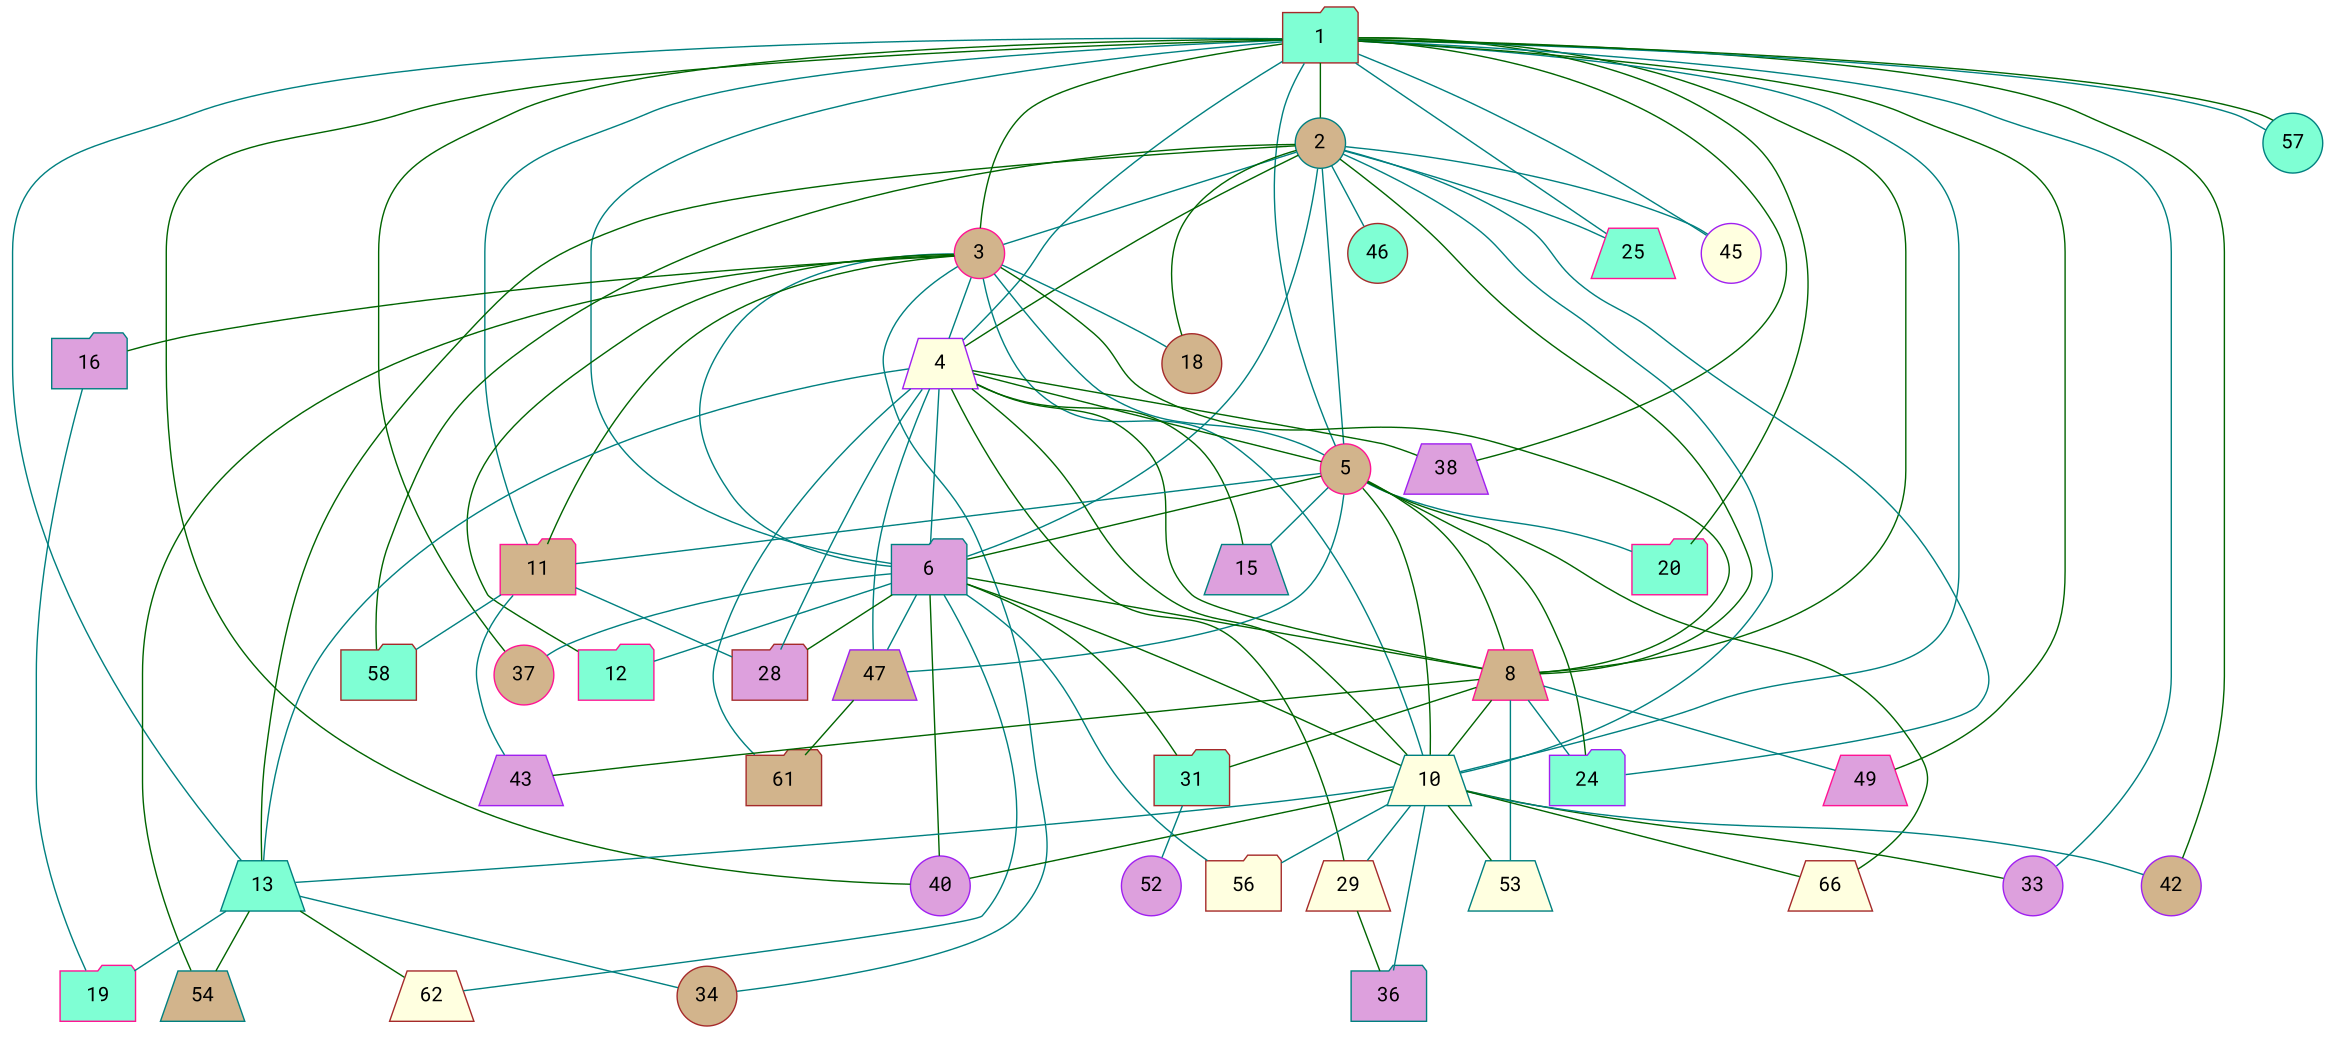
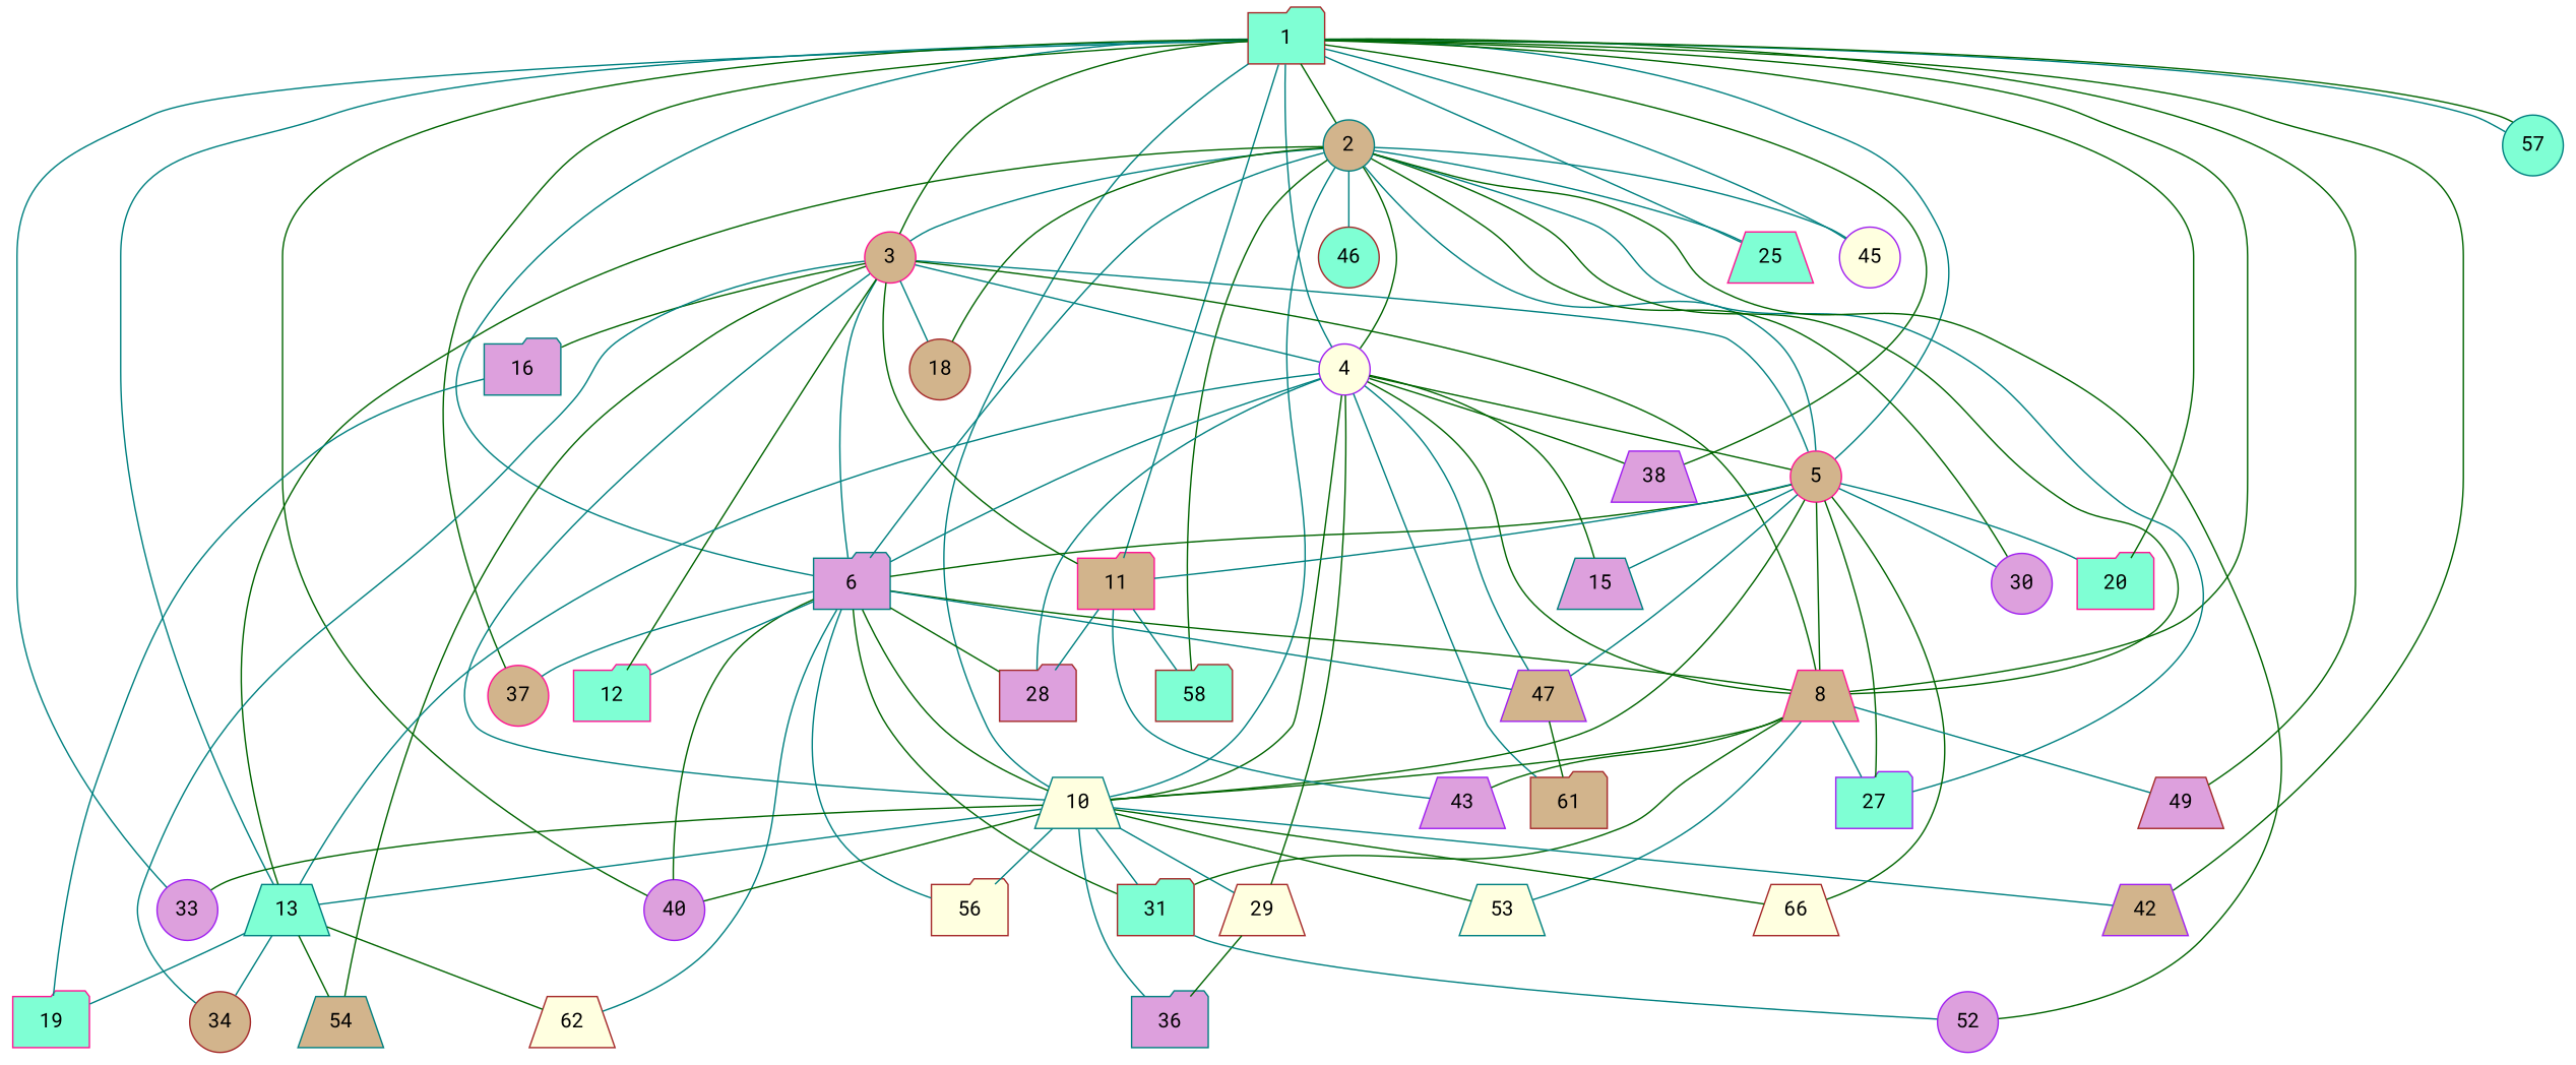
  graph {
    fontname="Roboto Mono"
    node [color=brown fillcolor=tan fontname="Roboto Mono" shape=trapezium style=filled]
    edge [color=teal fontname="Roboto Mono"]
    1 [fillcolor=aquamarine shape=folder super="+9"]
    2 [color=teal shape=circle super="+22"]
    3 [color=deeppink shape=circle super="+7"]
-   4 [color=purple fillcolor=lightyellow super="+59"]
+   4 [color=purple fillcolor=lightyellow shape=circle super="+59"]
    5 [color=deeppink shape=circle super="+35"]
    6 [color=teal fillcolor=plum shape=folder super="+32"]
    8 [color=deeppink super="+39"]
    10 [color=teal fillcolor=lightyellow super="+17"]
    11 [color=deeppink shape=folder super="+24"]
    13 [color=teal fillcolor=aquamarine super="+14"]
    20 [color=deeppink fillcolor=aquamarine shape=folder]
    25 [color=deeppink fillcolor=aquamarine]
    33 [color=purple fillcolor=plum shape=circle]
    37 [color=deeppink shape=circle]
    38 [color=purple fillcolor=plum]
    40 [color=purple fillcolor=plum shape=circle super="+51"]
-   42 [color=purple shape=circle]
+   42 [color=purple]
    45 [color=purple fillcolor=lightyellow shape=circle super="+48"]
-   49 [color=deeppink fillcolor=plum]
+   49 [fillcolor=plum]
    57 [color=teal fillcolor=aquamarine shape=circle]
    18 [shape=circle super="+23"]
-   27 [color=purple fillcolor=aquamarine shape=folder super="+41" label=24]
+   27 [color=purple fillcolor=aquamarine shape=folder super="+41"]
+   30 [color=purple fillcolor=plum shape=circle]
    46 [fillcolor=aquamarine shape=circle]
    52 [color=purple fillcolor=plum shape=circle]
    58 [fillcolor=aquamarine shape=folder]
    12 [color=deeppink fillcolor=aquamarine shape=folder]
    16 [color=teal fillcolor=plum shape=folder super="+44"]
    34 [shape=circle]
    54 [color=teal]
    15 [color=teal fillcolor=plum super="+26"]
    28 [fillcolor=plum shape=folder super="+63"]
    29 [fillcolor=lightyellow]
    47 [color=purple super="+55"]
    61 [shape=folder]
    n36 [fillcolor=lightyellow label=66]
    31 [fillcolor=aquamarine shape=folder super="+50"]
    56 [fillcolor=lightyellow shape=folder]
    62 [fillcolor=lightyellow]
    43 [color=purple fillcolor=plum]
    53 [color=teal fillcolor=lightyellow]
    36 [color=teal fillcolor=plum shape=folder]
    19 [color=deeppink fillcolor=aquamarine shape=folder]
    1 -- 2 [color=darkgreen weight=2]
    1 -- 3 [color=darkgreen weight=4]
    1 -- 4 [weight=2]
    1 -- 5 [weight=2]
    1 -- 6 [weight=2]
    1 -- 8 [color=darkgreen weight=3]
    1 -- 10 [weight=2]
    1 -- 11
    1 -- 13
    1 -- 20 [color=darkgreen]
    1 -- 25
    1 -- 33
    1 -- 37 [color=darkgreen]
    1 -- 38 [color=darkgreen]
    1 -- 40 [color=darkgreen]
    1 -- 42 [color=darkgreen]
    1 -- 45
    1 -- 49 [color=darkgreen]
    1 -- 57
    1 -- 57 [color=darkgreen]
    2 -- 3 [weight=3]
    2 -- 4 [color=darkgreen]
    2 -- 5
    2 -- 6
    2 -- 8 [color=darkgreen]
    2 -- 10
    2 -- 13 [color=darkgreen]
    2 -- 25
    2 -- 45 [weight=2]
    2 -- 18 [color=darkgreen]
    2 -- 27
+   2 -- 30 [color=darkgreen]
    2 -- 46 [weight=2]
+   2 -- 52 [color=darkgreen]
    2 -- 58 [color=darkgreen]
    3 -- 4 [weight=2]
    3 -- 5 [weight=2]
    3 -- 6 [weight=2]
    3 -- 8 [color=darkgreen weight=2]
    3 -- 10 [weight=2]
    3 -- 11 [color=darkgreen]
    3 -- 18 [weight=2]
    3 -- 12 [color=darkgreen]
    3 -- 16 [color=darkgreen weight=3]
    3 -- 34
    3 -- 54 [color=darkgreen]
    4 -- 5 [color=darkgreen weight=2]
    4 -- 6 [weight=2]
    4 -- 8 [color=darkgreen]
    4 -- 10 [color=darkgreen]
    4 -- 13
    4 -- 38 [color=darkgreen]
    4 -- 15 [color=darkgreen]
    4 -- 28
    4 -- 29 [color=darkgreen]
    4 -- 47
    4 -- 61
    5 -- 6 [color=darkgreen weight=2]
    5 -- 8 [color=darkgreen]
    5 -- 10 [color=darkgreen]
    5 -- 11
    5 -- 20
    5 -- 27 [color=darkgreen]
+   5 -- 30
    5 -- 15 [weight=2]
    5 -- 47
    5 -- n36 [color=darkgreen]
    6 -- 8 [color=darkgreen]
    6 -- 10 [color=darkgreen]
    6 -- 37
    6 -- 40 [color=darkgreen]
    6 -- 12
    6 -- 28 [color=darkgreen]
    6 -- 47
    6 -- 31 [color=darkgreen]
    6 -- 56
    6 -- 62
    8 -- 10 [color=darkgreen]
    8 -- 49
    8 -- 27
    8 -- 31 [color=darkgreen]
    8 -- 43 [color=darkgreen]
    8 -- 53
    10 -- 13
    10 -- 33 [color=darkgreen]
    10 -- 40 [color=darkgreen]
    10 -- 42
    10 -- 29
    10 -- n36 [color=darkgreen]
+   10 -- 31
    10 -- 56
    10 -- 53 [color=darkgreen]
    10 -- 36
    11 -- 58
    11 -- 28
    11 -- 43
    13 -- 34
    13 -- 54 [color=darkgreen]
    13 -- 62 [color=darkgreen]
    13 -- 19
    16 -- 19
    29 -- 36 [color=darkgreen]
    47 -- 61 [color=darkgreen]
    31 -- 52
  }
